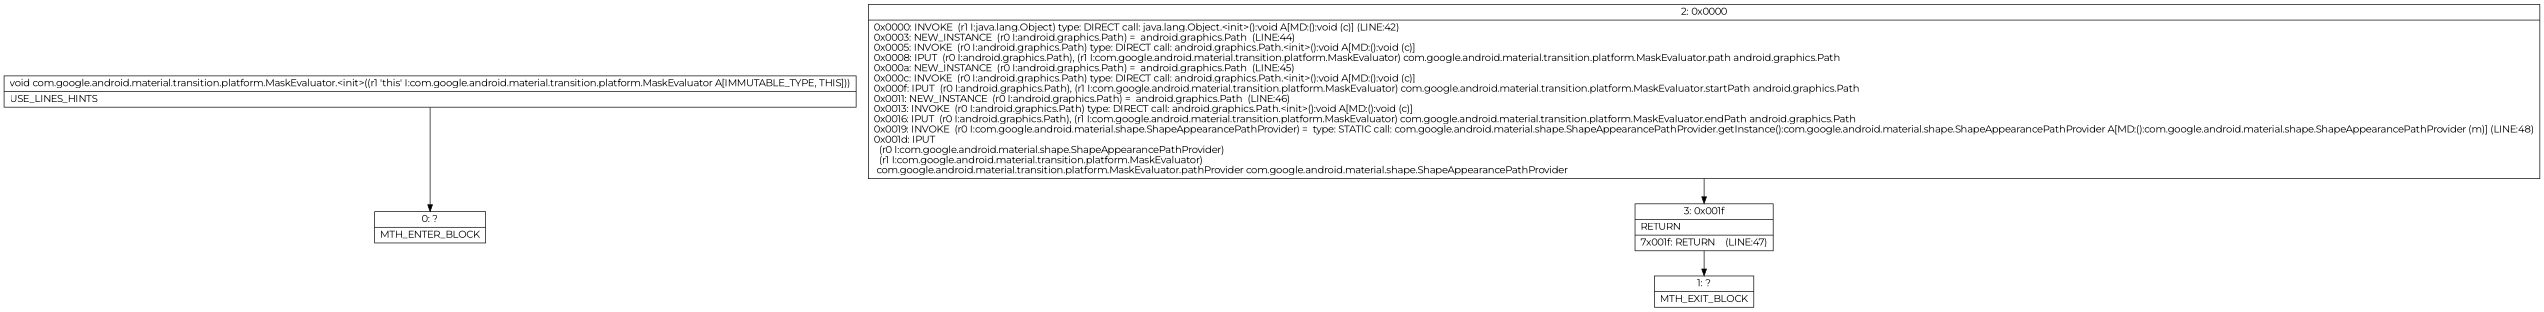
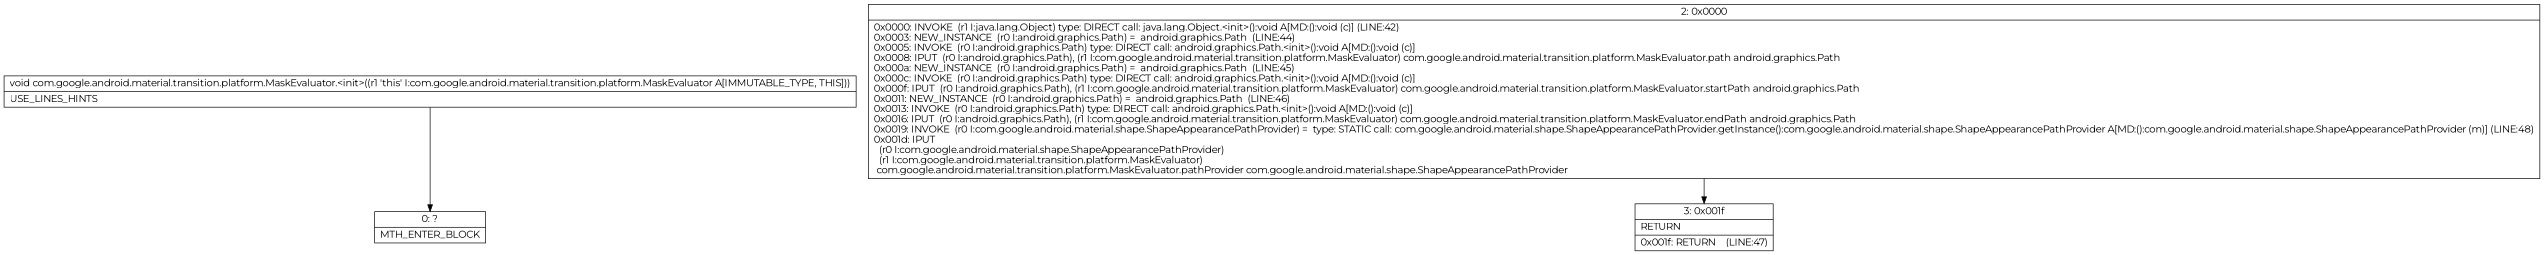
  digraph {
    fontname=Montserrat
    node [fontname=Montserrat shape=record]
    edge [fontname=Montserrat]
    n1 [label="{0\:\ ?|MTH_ENTER_BLOCK\l}"]
    n2 [label="{2\:\ 0x0000|0x0000: INVOKE  (r1 I:java.lang.Object) type: DIRECT call: java.lang.Object.\<init\>():void A[MD:():void (c)] (LINE:42)\l0x0003: NEW_INSTANCE  (r0 I:android.graphics.Path) =  android.graphics.Path  (LINE:44)\l0x0005: INVOKE  (r0 I:android.graphics.Path) type: DIRECT call: android.graphics.Path.\<init\>():void A[MD:():void (c)]\l0x0008: IPUT  (r0 I:android.graphics.Path), (r1 I:com.google.android.material.transition.platform.MaskEvaluator) com.google.android.material.transition.platform.MaskEvaluator.path android.graphics.Path \l0x000a: NEW_INSTANCE  (r0 I:android.graphics.Path) =  android.graphics.Path  (LINE:45)\l0x000c: INVOKE  (r0 I:android.graphics.Path) type: DIRECT call: android.graphics.Path.\<init\>():void A[MD:():void (c)]\l0x000f: IPUT  (r0 I:android.graphics.Path), (r1 I:com.google.android.material.transition.platform.MaskEvaluator) com.google.android.material.transition.platform.MaskEvaluator.startPath android.graphics.Path \l0x0011: NEW_INSTANCE  (r0 I:android.graphics.Path) =  android.graphics.Path  (LINE:46)\l0x0013: INVOKE  (r0 I:android.graphics.Path) type: DIRECT call: android.graphics.Path.\<init\>():void A[MD:():void (c)]\l0x0016: IPUT  (r0 I:android.graphics.Path), (r1 I:com.google.android.material.transition.platform.MaskEvaluator) com.google.android.material.transition.platform.MaskEvaluator.endPath android.graphics.Path \l0x0019: INVOKE  (r0 I:com.google.android.material.shape.ShapeAppearancePathProvider) =  type: STATIC call: com.google.android.material.shape.ShapeAppearancePathProvider.getInstance():com.google.android.material.shape.ShapeAppearancePathProvider A[MD:():com.google.android.material.shape.ShapeAppearancePathProvider (m)] (LINE:48)\l0x001d: IPUT  \l  (r0 I:com.google.android.material.shape.ShapeAppearancePathProvider)\l  (r1 I:com.google.android.material.transition.platform.MaskEvaluator)\l com.google.android.material.transition.platform.MaskEvaluator.pathProvider com.google.android.material.shape.ShapeAppearancePathProvider \l}"]
-   n3 [label="{3\:\ 0x001f|RETURN\l|7x001f: RETURN    (LINE:47)\l}"]
-   n4 [label="{1\:\ ?|MTH_EXIT_BLOCK\l}"]
+   n3 [label="{3\:\ 0x001f|RETURN\l|0x001f: RETURN    (LINE:47)\l}"]
    n5 [label="{void com.google.android.material.transition.platform.MaskEvaluator.\<init\>((r1 'this' I:com.google.android.material.transition.platform.MaskEvaluator A[IMMUTABLE_TYPE, THIS]))  | USE_LINES_HINTS\l}"]
    n2 -> n3
-   n3 -> n4
    n5 -> n1
  }
